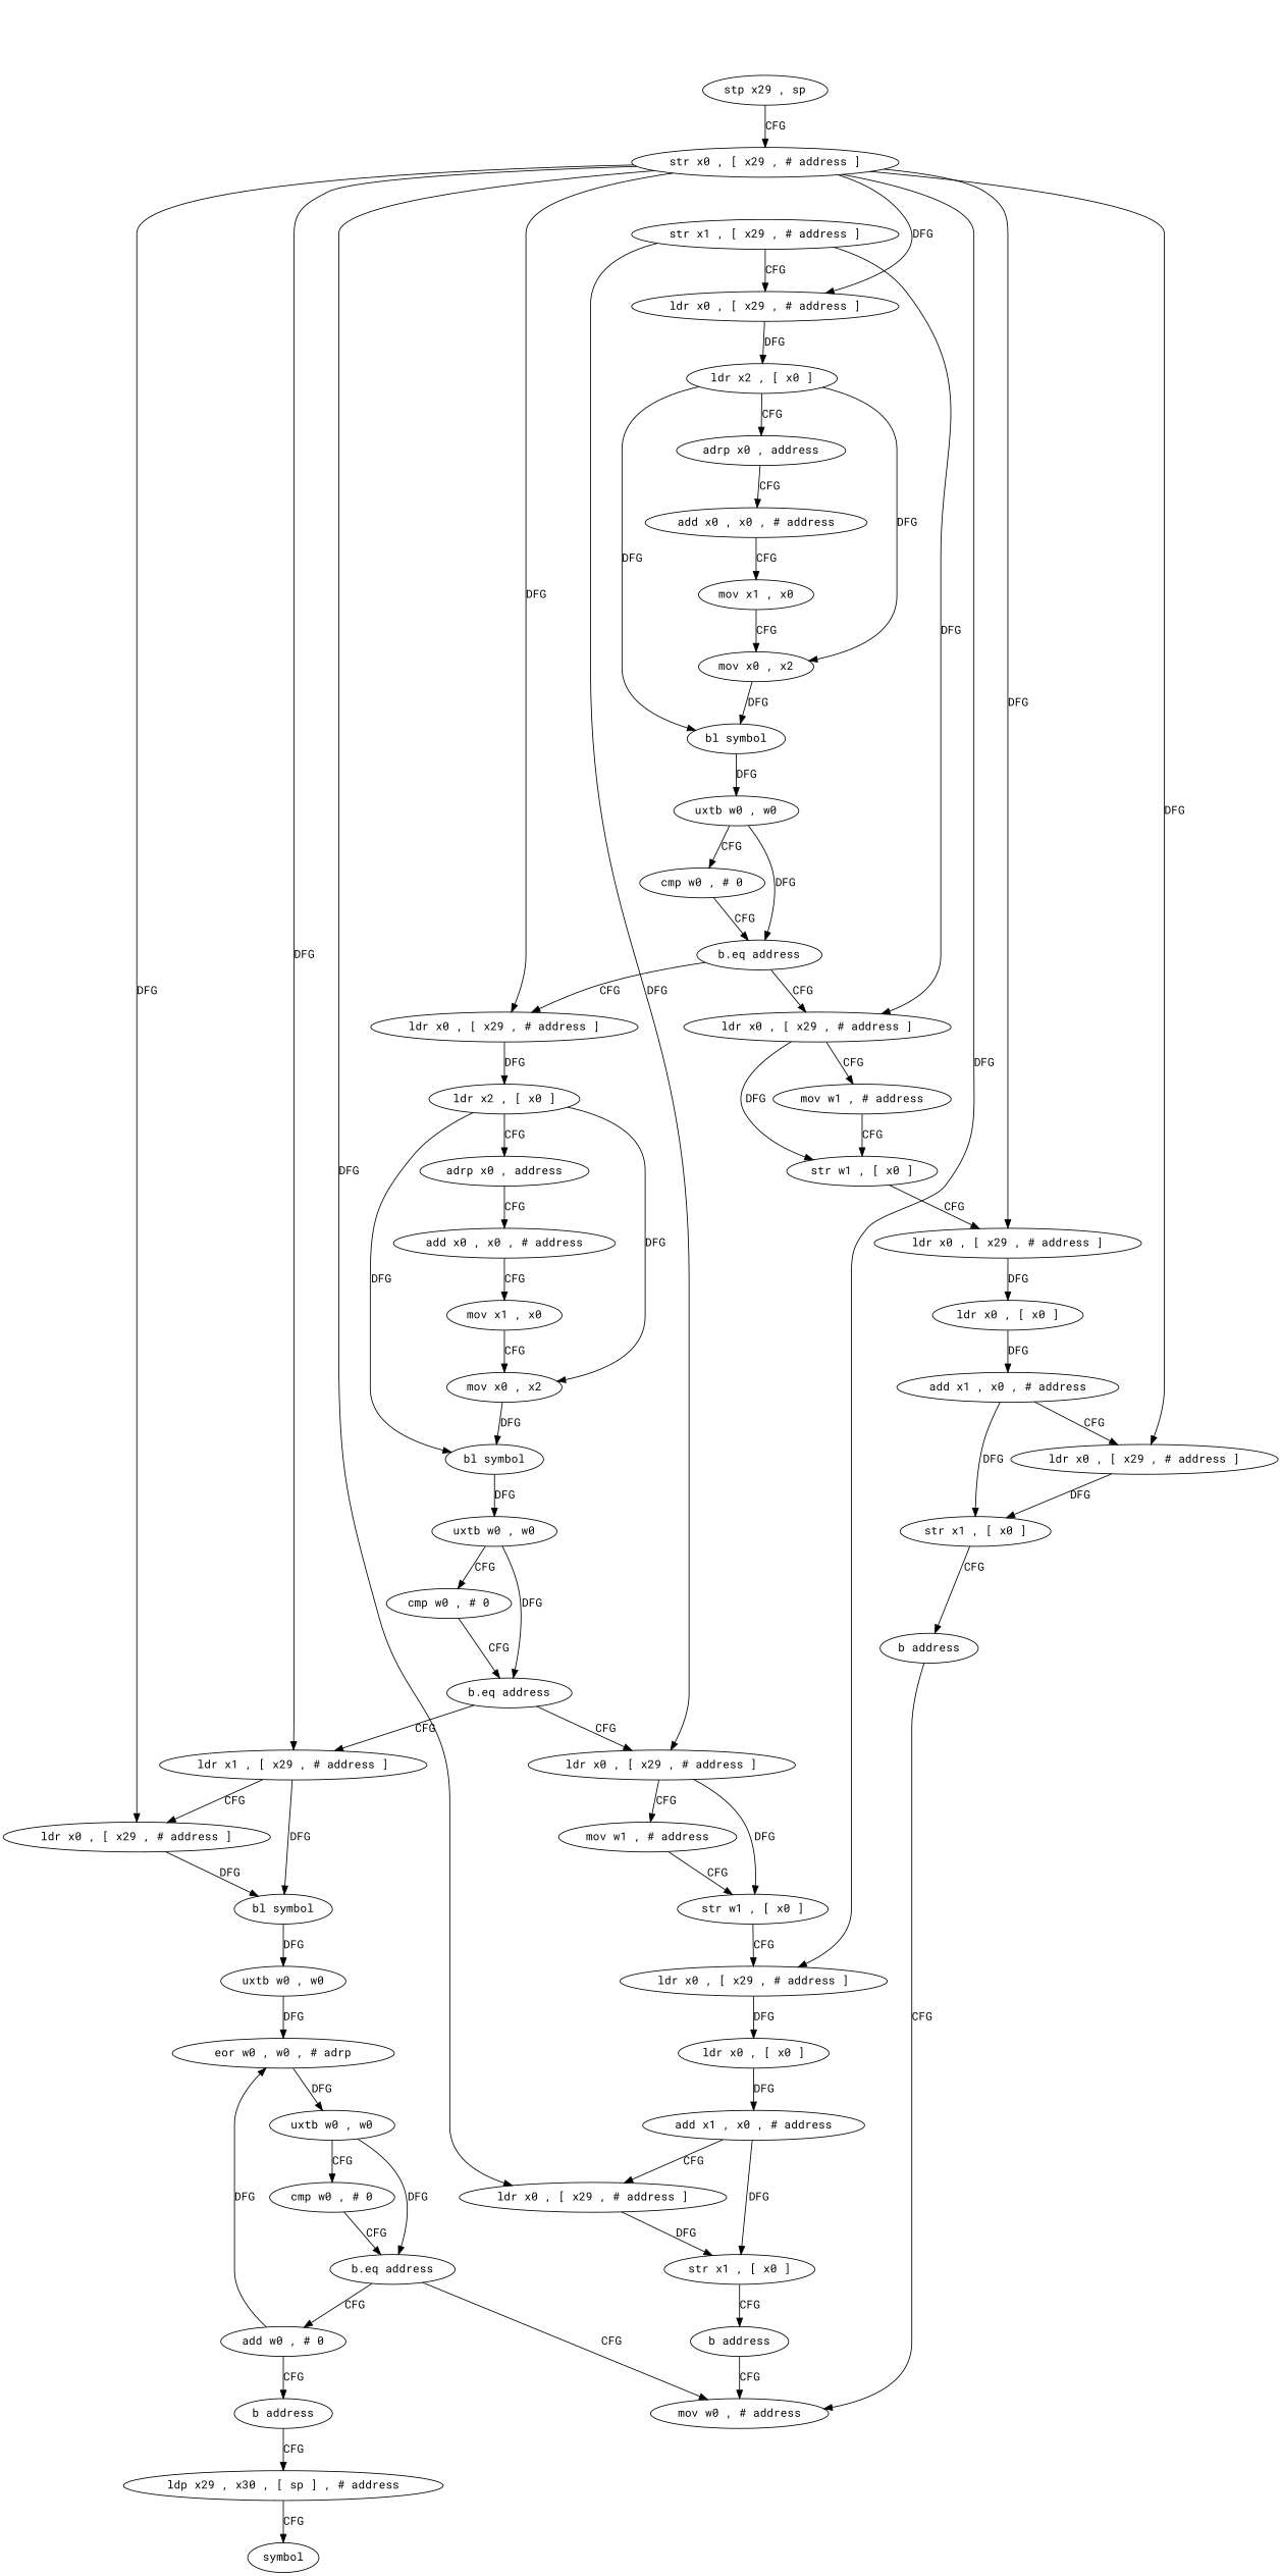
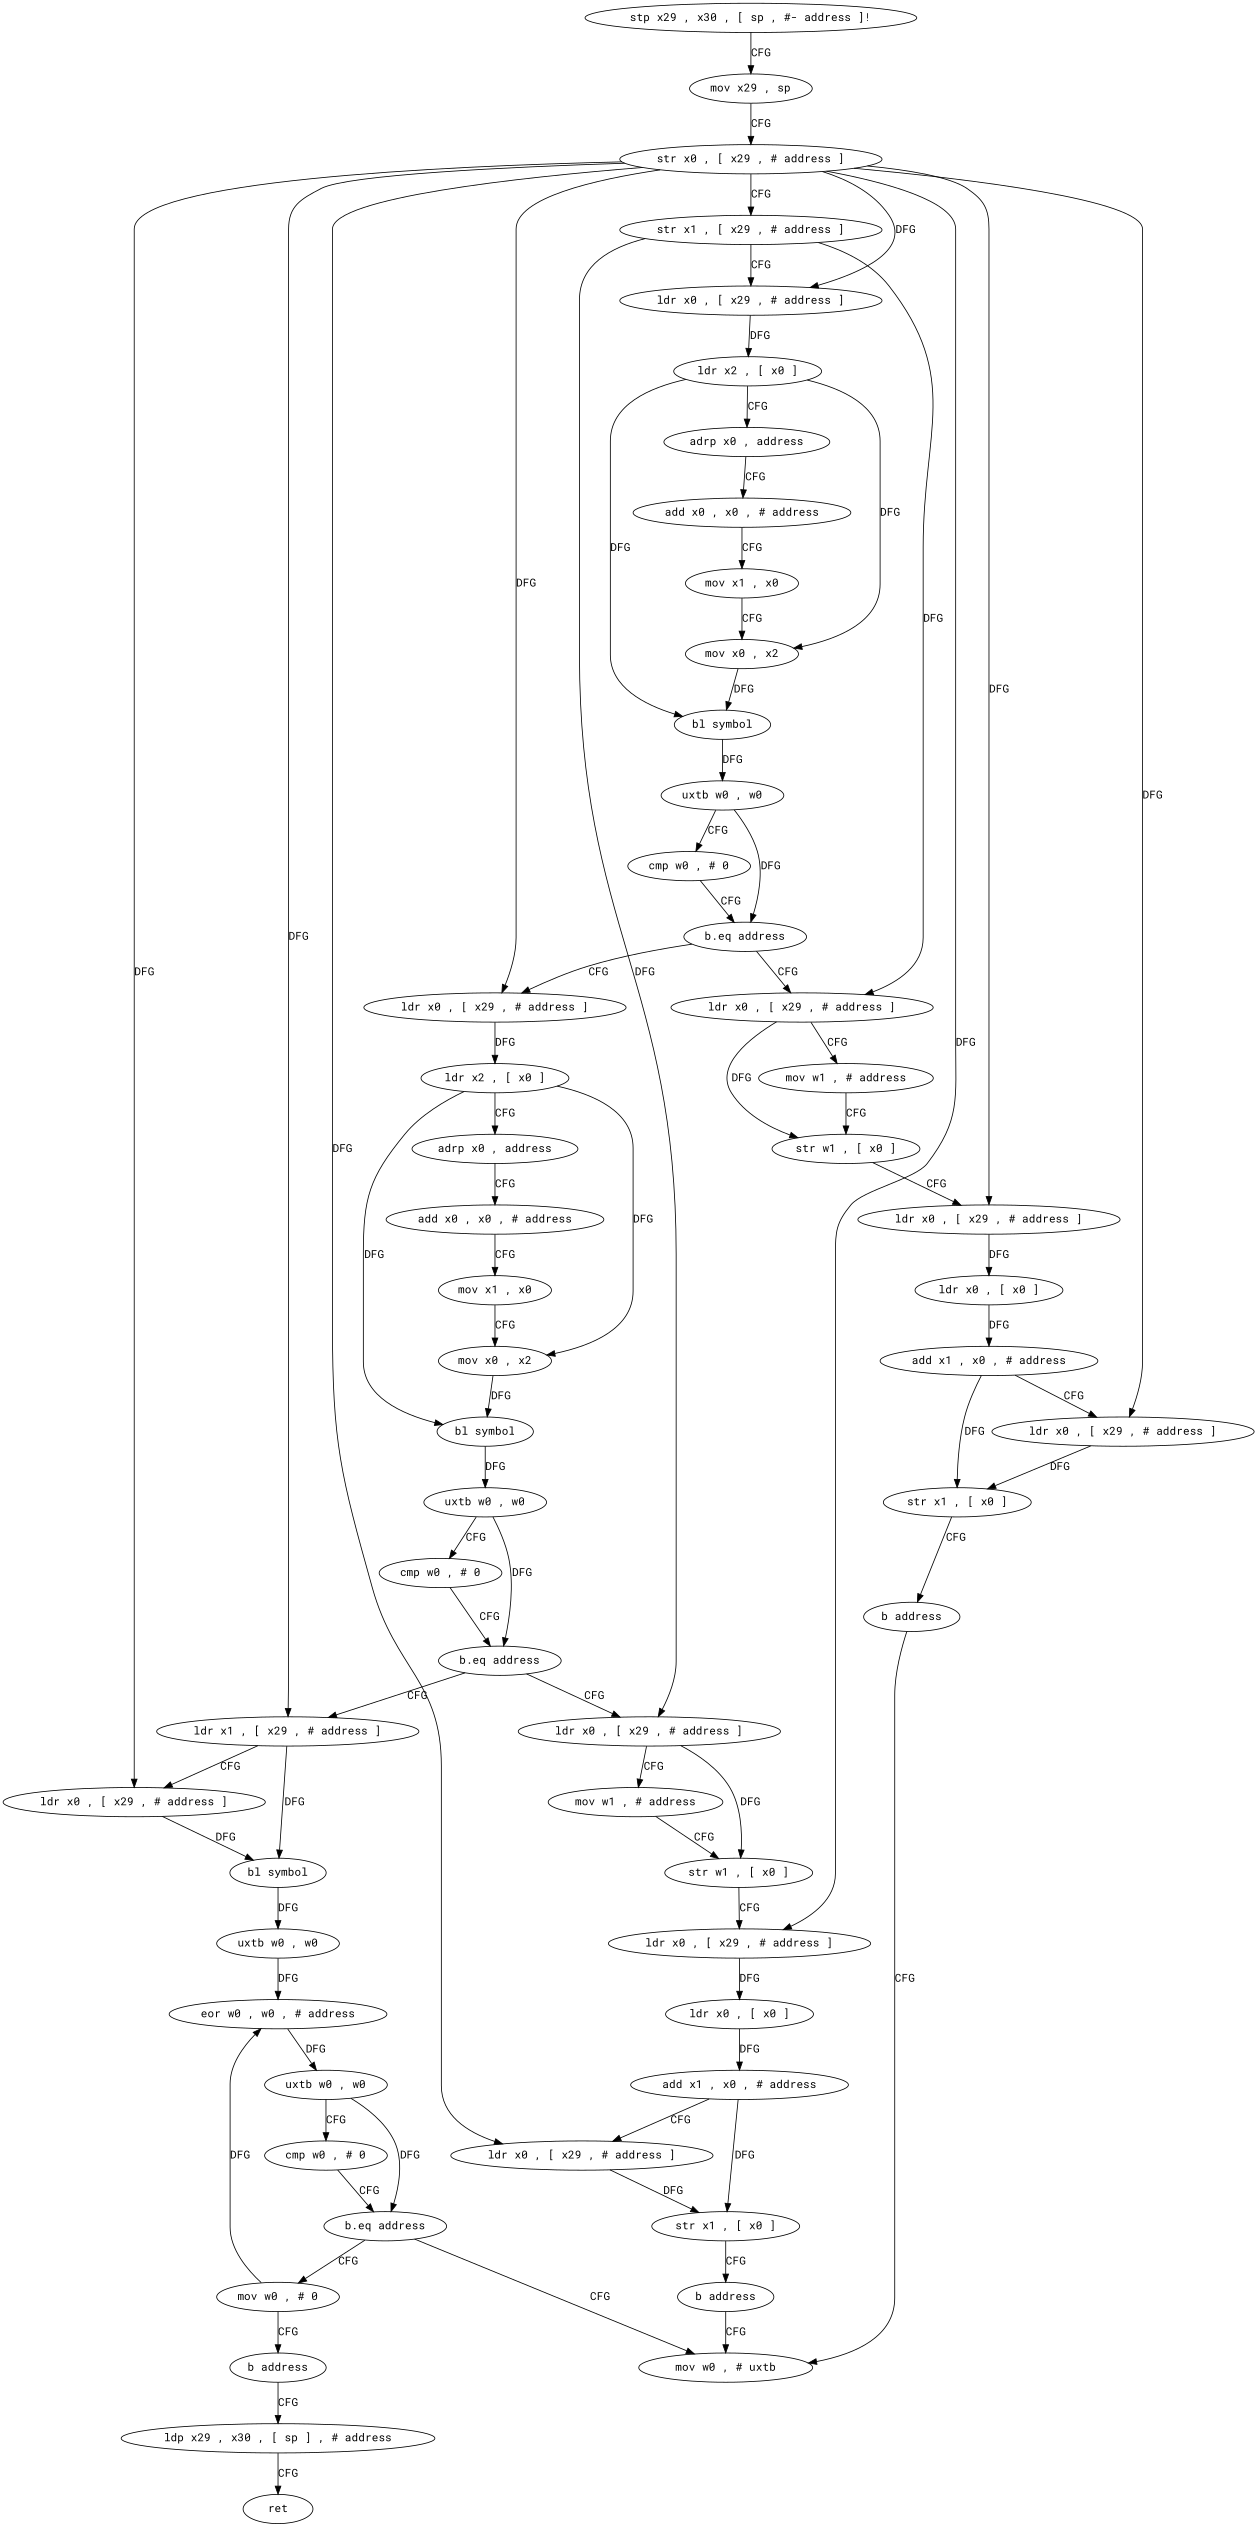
  digraph {
    fontname="Roboto Mono"
    node [fontname="Roboto Mono"]
    edge [fontname="Roboto Mono"]
-   n2 [label="stp x29 , sp"]
+   n1 [label="stp x29 , x30 , [ sp , #- address ]!"]
+   n2 [label="mov x29 , sp"]
    n3 [label="str x0 , [ x29 , # address ]"]
    n4 [label="str x1 , [ x29 , # address ]"]
    n5 [label="ldr x0 , [ x29 , # address ]"]
    n6 [label="ldr x0 , [ x29 , # address ]"]
    n7 [label="ldr x0 , [ x29 , # address ]"]
    n8 [label="ldr x0 , [ x29 , # address ]"]
    n9 [label="ldr x0 , [ x29 , # address ]"]
    n10 [label="ldr x0 , [ x29 , # address ]"]
    n11 [label="ldr x0 , [ x29 , # address ]"]
    n12 [label="ldr x1 , [ x29 , # address ]"]
    n13 [label="ldr x0 , [ x29 , # address ]"]
    n14 [label="ldr x0 , [ x29 , # address ]"]
    n15 [label="ldr x2 , [ x0 ]"]
    n16 [label="ldr x2 , [ x0 ]"]
    n17 [label="ldr x0 , [ x0 ]"]
    n18 [label="str x1 , [ x0 ]"]
    n19 [label="bl symbol"]
    n20 [label="ldr x0 , [ x0 ]"]
    n21 [label="str x1 , [ x0 ]"]
    n22 [label="mov w1 , # address"]
    n23 [label="str w1 , [ x0 ]"]
    n24 [label="mov w1 , # address"]
    n25 [label="str w1 , [ x0 ]"]
    n26 [label="adrp x0 , address"]
    n27 [label="mov x0 , x2"]
    n28 [label="bl symbol"]
    n29 [label="add x0 , x0 , # address"]
    n30 [label="uxtb w0 , w0"]
    n31 [label="mov x1 , x0"]
    n32 [label="cmp w0 , # 0"]
    n33 [label="b.eq address"]
    n34 [label="adrp x0 , address"]
    n35 [label="mov x0 , x2"]
    n36 [label="bl symbol"]
    n37 [label="add x0 , x0 , # address"]
    n38 [label="uxtb w0 , w0"]
    n39 [label="mov x1 , x0"]
    n40 [label="cmp w0 , # 0"]
    n41 [label="b.eq address"]
    n42 [label="uxtb w0 , w0"]
    n43 [label="add x1 , x0 , # address"]
    n44 [label="b address"]
-   n45 [label="mov w0 , # address"]
+   n45 [label="mov w0 , # uxtb"]
    n46 [label="ldp x29 , x30 , [ sp ] , # address"]
-   n47 [label=symbol]
-   n48 [label="eor w0 , w0 , # adrp"]
+   n47 [label=ret]
+   n48 [label="eor w0 , w0 , # address"]
    n49 [label="uxtb w0 , w0"]
    n50 [label="cmp w0 , # 0"]
    n51 [label="b.eq address"]
-   n52 [label="add w0 , # 0"]
+   n52 [label="mov w0 , # 0"]
    n53 [label="b address"]
    n54 [label="add x1 , x0 , # address"]
    n55 [label="b address"]
+   n1 -> n2 [label=CFG]
    n2 -> n3 [label=CFG]
+   n3 -> n4 [label=CFG]
    n3 -> n5 [label=DFG]
    n3 -> n6 [label=DFG]
    n3 -> n7 [label=DFG]
    n3 -> n8 [label=DFG]
    n3 -> n9 [label=DFG]
    n3 -> n10 [label=DFG]
    n3 -> n11 [label=DFG]
    n3 -> n12 [label=DFG]
    n4 -> n5 [label=CFG]
    n4 -> n13 [label=DFG]
    n4 -> n14 [label=DFG]
    n5 -> n15 [label=DFG]
    n6 -> n16 [label=DFG]
    n7 -> n17 [label=DFG]
    n8 -> n18 [label=DFG]
    n9 -> n19 [label=DFG]
    n10 -> n20 [label=DFG]
    n11 -> n21 [label=DFG]
    n12 -> n9 [label=CFG]
    n12 -> n19 [label=DFG]
    n13 -> n22 [label=CFG]
    n13 -> n23 [label=DFG]
    n14 -> n24 [label=CFG]
    n14 -> n25 [label=DFG]
    n15 -> n26 [label=CFG]
    n15 -> n27 [label=DFG]
    n15 -> n28 [label=DFG]
    n16 -> n34 [label=CFG]
    n16 -> n35 [label=DFG]
    n16 -> n36 [label=DFG]
    n17 -> n43 [label=DFG]
    n18 -> n44 [label=CFG]
    n19 -> n42 [label=DFG]
    n20 -> n54 [label=DFG]
    n21 -> n55 [label=CFG]
    n22 -> n23 [label=CFG]
    n23 -> n7 [label=CFG]
    n24 -> n25 [label=CFG]
    n25 -> n10 [label=CFG]
    n26 -> n29 [label=CFG]
    n27 -> n28 [label=DFG]
    n28 -> n30 [label=DFG]
    n29 -> n31 [label=CFG]
    n30 -> n32 [label=CFG]
    n30 -> n33 [label=DFG]
    n31 -> n27 [label=CFG]
    n32 -> n33 [label=CFG]
    n33 -> n6 [label=CFG]
    n33 -> n13 [label=CFG]
    n34 -> n37 [label=CFG]
    n35 -> n36 [label=DFG]
    n36 -> n38 [label=DFG]
    n37 -> n39 [label=CFG]
    n38 -> n40 [label=CFG]
    n38 -> n41 [label=DFG]
    n39 -> n35 [label=CFG]
    n40 -> n41 [label=CFG]
    n41 -> n12 [label=CFG]
    n41 -> n14 [label=CFG]
    n42 -> n48 [label=DFG]
    n43 -> n8 [label=CFG]
    n43 -> n18 [label=DFG]
    n44 -> n45 [label=CFG]
    n46 -> n47 [label=CFG]
    n48 -> n49 [label=DFG]
    n49 -> n50 [label=CFG]
    n49 -> n51 [label=DFG]
    n50 -> n51 [label=CFG]
    n51 -> n45 [label=CFG]
    n51 -> n52 [label=CFG]
    n52 -> n48 [label=DFG]
    n52 -> n53 [label=CFG]
    n53 -> n46 [label=CFG]
    n54 -> n11 [label=CFG]
    n54 -> n21 [label=DFG]
    n55 -> n45 [label=CFG]
  }
